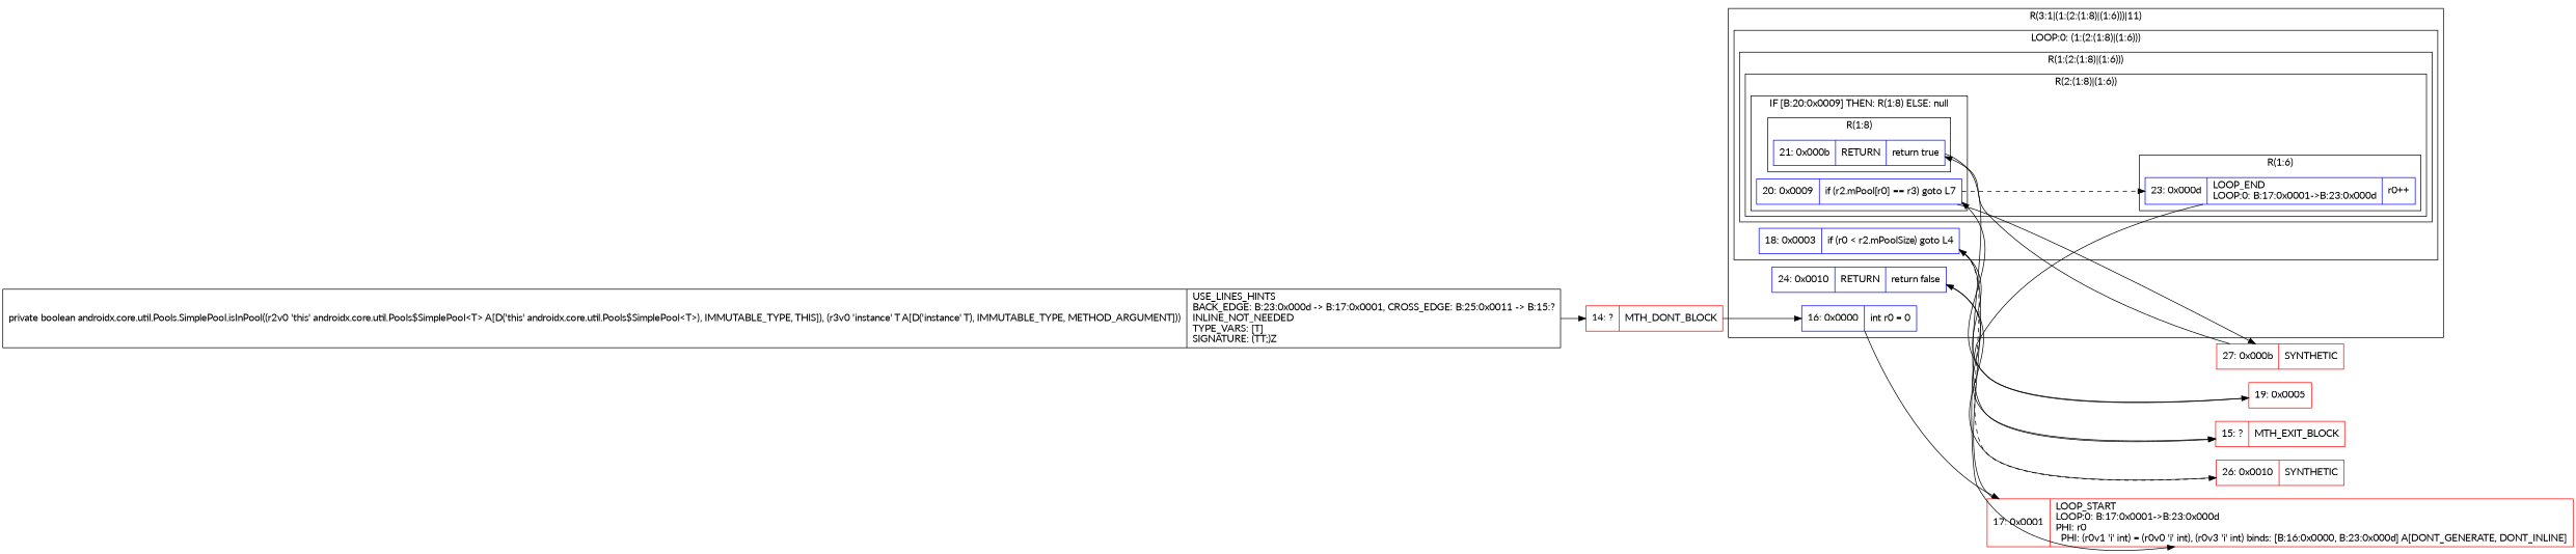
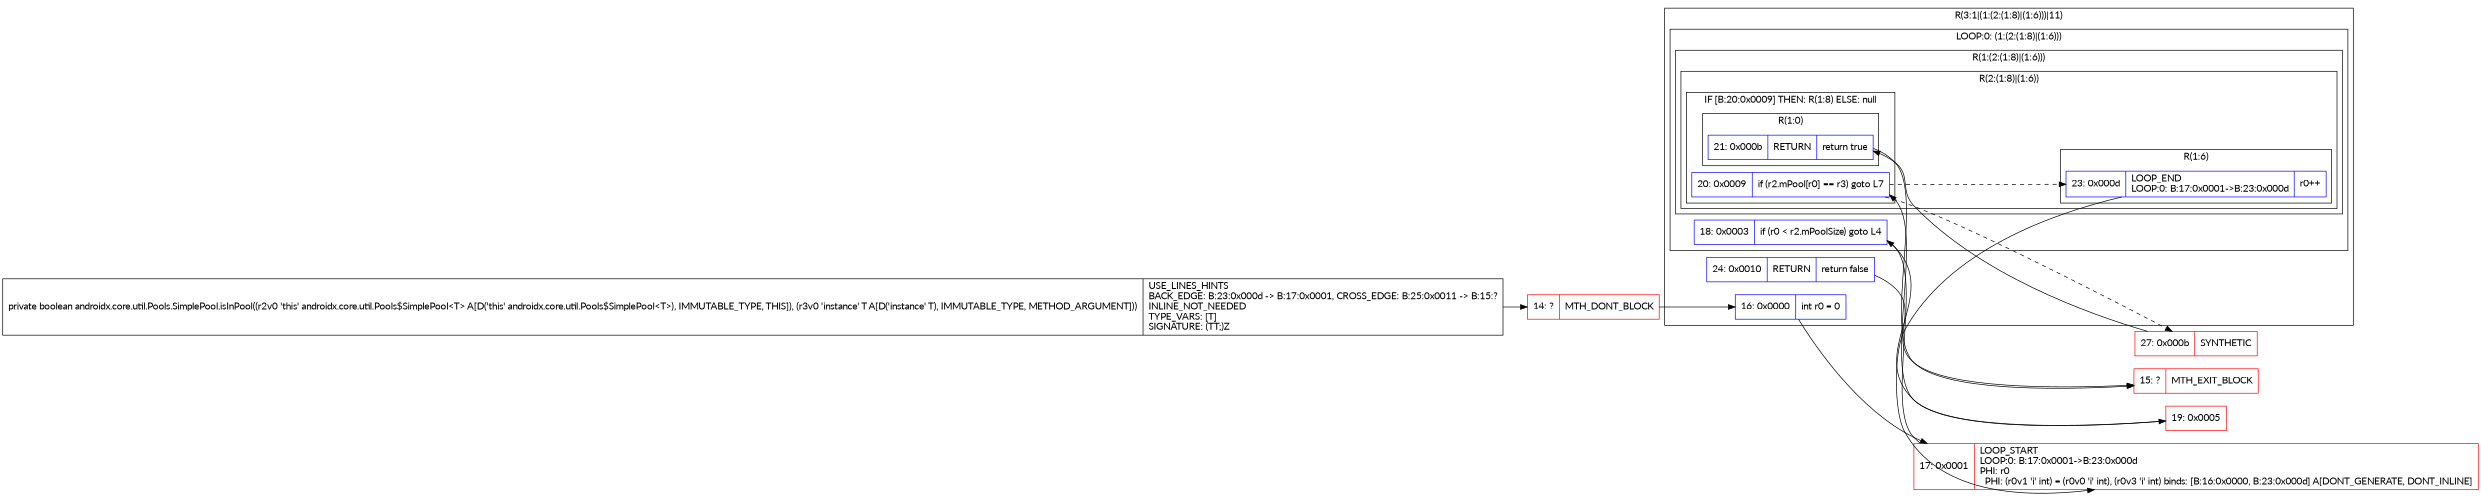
  digraph {
    fontname=Lato
    rankdir=LR
    node [color=blue fontname=Lato shape=record]
    edge [fontname=Lato]
    n1 [label="{21\:\ 0x000b|RETURN\l|return true\l}"]
    n2 [label="{20\:\ 0x0009|if (r2.mPool[r0] == r3) goto L7\l}"]
    n3 [label="{23\:\ 0x000d|LOOP_END\lLOOP:0: B:17:0x0001\-\>B:23:0x000d\l|r0++\l}"]
    n4 [label="{18\:\ 0x0003|if (r0 \< r2.mPoolSize) goto L4\l}"]
    n5 [label="{16\:\ 0x0000|int r0 = 0\l}"]
    n6 [label="{24\:\ 0x0010|RETURN\l|return false\l}"]
    n7 [color=red label="{15\:\ ?|MTH_EXIT_BLOCK\l}"]
    n8 [color=red label="{27\:\ 0x000b|SYNTHETIC\l}"]
    n9 [color=red label="{17\:\ 0x0001|LOOP_START\lLOOP:0: B:17:0x0001\-\>B:23:0x000d\lPHI: r0 \l  PHI: (r0v1 'i' int) = (r0v0 'i' int), (r0v3 'i' int) binds: [B:16:0x0000, B:23:0x000d] A[DONT_GENERATE, DONT_INLINE]\l}"]
    n10 [color=red label="{19\:\ 0x0005}"]
-   n11 [color=red label="{26\:\ 0x0010|SYNTHETIC\l}"]
    n12 [color=red label="{14\:\ ?|MTH_DONT_BLOCK\l}"]
    n13 [label="{private boolean androidx.core.util.Pools.SimplePool.isInPool((r2v0 'this' androidx.core.util.Pools$SimplePool\<T\> A[D('this' androidx.core.util.Pools$SimplePool\<T\>), IMMUTABLE_TYPE, THIS]), (r3v0 'instance' T A[D('instance' T), IMMUTABLE_TYPE, METHOD_ARGUMENT]))  | USE_LINES_HINTS\lBACK_EDGE: B:23:0x000d \-\> B:17:0x0001, CROSS_EDGE: B:25:0x0011 \-\> B:15:?\lINLINE_NOT_NEEDED\lTYPE_VARS: [T]\lSIGNATURE: (TT;)Z\l}" color=""]
    subgraph cluster_1 {
      label="R(3:1|(1:(2:(1:8)|(1:6)))|11)"
      n5
      n6
      subgraph cluster_2 {
        label="LOOP:0: (1:(2:(1:8)|(1:6)))"
        n4
        subgraph cluster_3 {
          label="R(1:(2:(1:8)|(1:6)))"
          subgraph cluster_4 {
            label="R(2:(1:8)|(1:6))"
            subgraph cluster_5 {
              label="IF [B:20:0x0009] THEN: R(1:8) ELSE: null"
              n2
              subgraph cluster_6 {
-               label="R(1:8)"
+               label="R(1:0)"
                n1
              }
            }
            subgraph cluster_7 {
              label="R(1:6)"
              n3
            }
          }
        }
      }
    }
    n1 -> n7
    n2 -> n3 [style=dashed]
-   n2 -> n8
+   n2 -> n8 [style=dashed]
    n3 -> n9
    n4 -> n10
-   n4 -> n11 [style=dashed]
    n5 -> n9
    n6 -> n7
    n8 -> n1
    n9 -> n4
    n10 -> n2
-   n11 -> n6
    n12 -> n5
    n13 -> n12
  }
